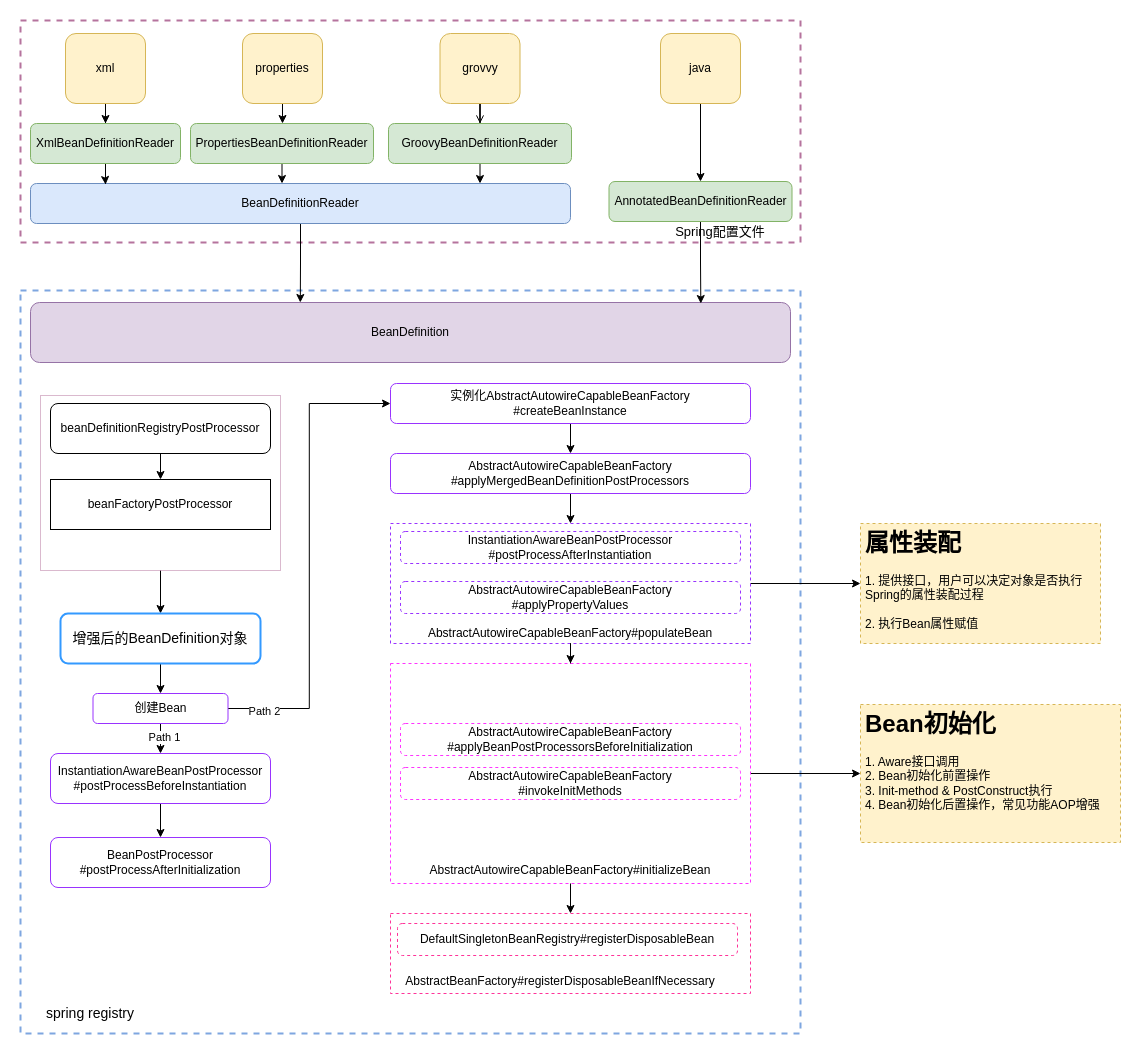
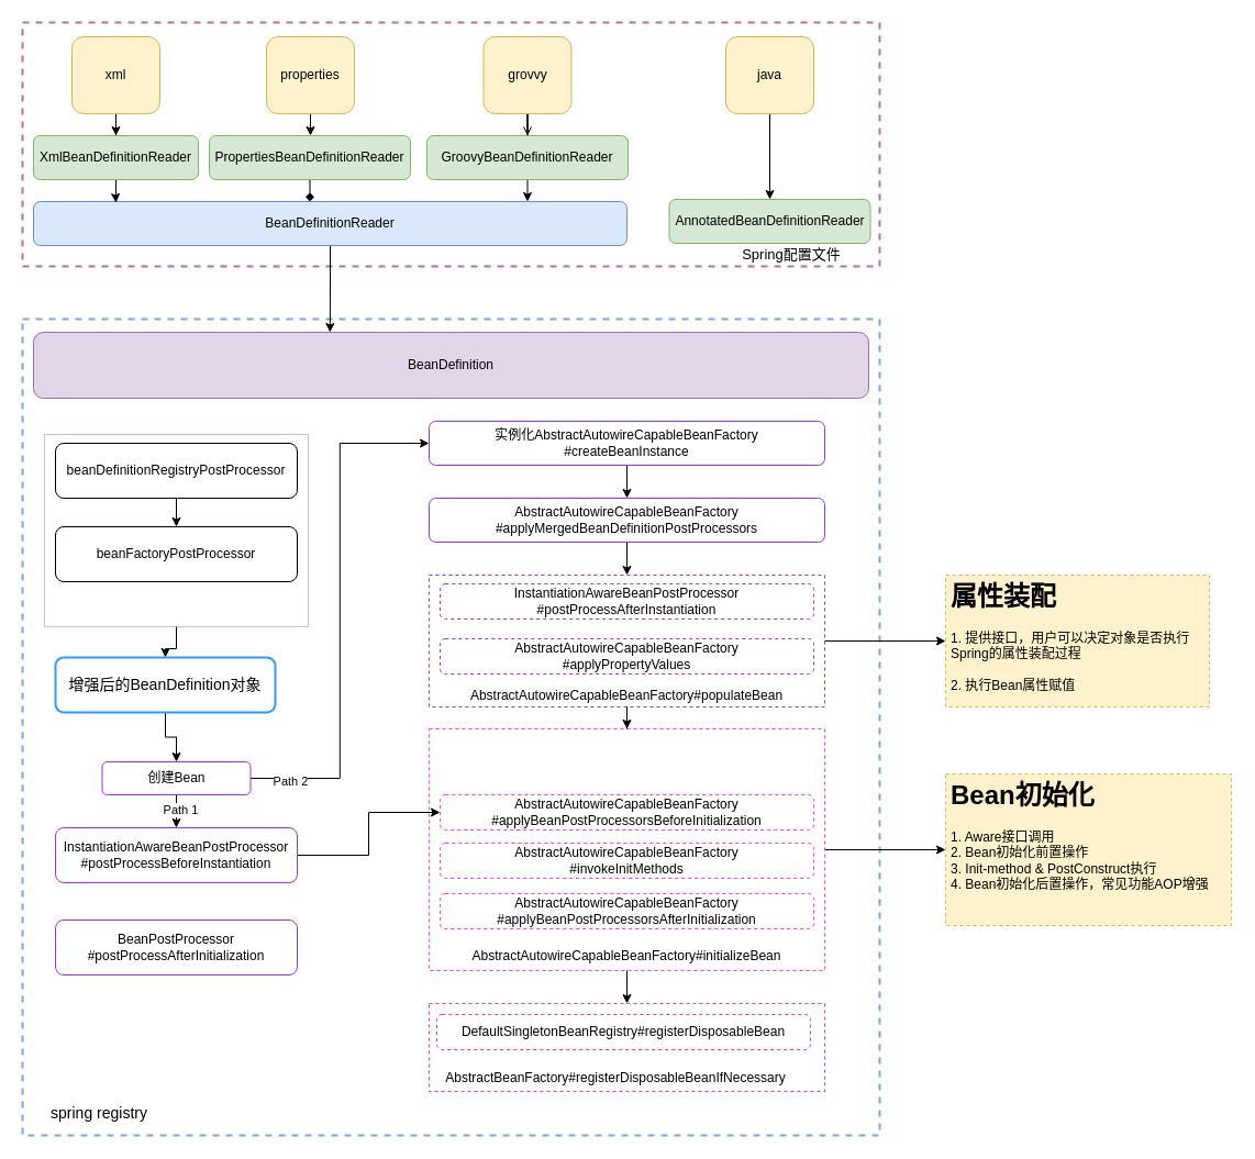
  <mxCell id="0" />
  <mxCell id="1" parent="0" />
  <mxCell id="2" value="" style="rounded=0;whiteSpace=wrap;html=1;fillColor=none;dashed=1;glass=1;strokeColor=#7EA6E0;strokeWidth=2;" vertex="1" parent="1"><mxGeometry x="20" y="290" width="780" height="743" as="geometry" /></mxCell>
  <mxCell id="3" style="edgeStyle=orthogonalEdgeStyle;rounded=0;orthogonalLoop=1;jettySize=auto;html=1;endArrow=classic;endFill=1;" edge="1" parent="1" source="4" target="31"><mxGeometry relative="1" as="geometry" /></mxCell>
  <mxCell id="4" value="" style="rounded=0;whiteSpace=wrap;html=1;glass=0;strokeWidth=1;fillColor=none;dashed=1;dashPattern=1 1;strokeColor=#B5739D;" vertex="1" parent="1"><mxGeometry x="40" y="395" width="240" height="175" as="geometry" /></mxCell>
  <mxCell id="5" value="" style="rounded=0;whiteSpace=wrap;html=1;glass=0;fillColor=none;dashed=1;strokeColor=#B5739D;strokeWidth=2;" vertex="1" parent="1"><mxGeometry x="20" y="20" width="780" height="222" as="geometry" /></mxCell>
  <mxCell id="6" style="edgeStyle=orthogonalEdgeStyle;rounded=0;orthogonalLoop=1;jettySize=auto;html=1;entryX=0.5;entryY=0;entryDx=0;entryDy=0;" edge="1" parent="1" source="7" target="21"><mxGeometry relative="1" as="geometry" /></mxCell>
  <mxCell id="7" value="xml" style="rounded=1;whiteSpace=wrap;html=1;fillColor=#fff2cc;strokeColor=#d6b656;" vertex="1" parent="1"><mxGeometry x="65" y="33" width="80" height="70" as="geometry" /></mxCell>
  <mxCell id="8" style="edgeStyle=orthogonalEdgeStyle;rounded=0;orthogonalLoop=1;jettySize=auto;html=1;exitX=0.5;exitY=1;exitDx=0;exitDy=0;" edge="1" parent="1" source="9" target="23"><mxGeometry relative="1" as="geometry" /></mxCell>
  <mxCell id="9" value="properties" style="rounded=1;whiteSpace=wrap;html=1;fillColor=#fff2cc;strokeColor=#d6b656;" vertex="1" parent="1"><mxGeometry x="242" y="33" width="80" height="70" as="geometry" /></mxCell>
  <mxCell id="10" style="edgeStyle=orthogonalEdgeStyle;rounded=0;orthogonalLoop=1;jettySize=auto;html=1;entryX=0.5;entryY=0;entryDx=0;entryDy=0;endArrow=open;" edge="1" parent="1" source="11" target="25"><mxGeometry relative="1" as="geometry" /></mxCell>
  <mxCell id="11" value="grovvy" style="rounded=1;whiteSpace=wrap;html=1;fillColor=#fff2cc;strokeColor=#d6b656;" vertex="1" parent="1"><mxGeometry x="439.5" y="33" width="80" height="70" as="geometry" /></mxCell>
  <mxCell id="12" style="edgeStyle=orthogonalEdgeStyle;rounded=0;orthogonalLoop=1;jettySize=auto;html=1;" edge="1" parent="1" source="13" target="19"><mxGeometry relative="1" as="geometry" /></mxCell>
  <mxCell id="13" value="java" style="rounded=1;whiteSpace=wrap;html=1;fillColor=#fff2cc;strokeColor=#d6b656;" vertex="1" parent="1"><mxGeometry x="660" y="33" width="80" height="70" as="geometry" /></mxCell>
  <mxCell id="14" style="edgeStyle=orthogonalEdgeStyle;rounded=0;orthogonalLoop=1;jettySize=auto;html=1;exitX=0.5;exitY=1;exitDx=0;exitDy=0;entryX=0.355;entryY=0;entryDx=0;entryDy=0;entryPerimeter=0;" edge="1" parent="1" source="15" target="16"><mxGeometry relative="1" as="geometry" /></mxCell>
  <mxCell id="15" value="BeanDefinitionReader" style="rounded=1;whiteSpace=wrap;html=1;fillColor=#dae8fc;strokeColor=#6c8ebf;" vertex="1" parent="1"><mxGeometry x="30" y="183" width="540" height="40" as="geometry" /></mxCell>
  <mxCell id="16" value="BeanDefinition" style="rounded=1;whiteSpace=wrap;html=1;glass=0;fillColor=#e1d5e7;strokeColor=#9673a6;" vertex="1" parent="1"><mxGeometry x="30" y="302" width="760" height="60" as="geometry" /></mxCell>
  <mxCell id="17" value="&lt;font style=&quot;font-size: 13px&quot;&gt;Spring配置文件&lt;/font&gt;" style="text;html=1;strokeColor=none;fillColor=none;align=center;verticalAlign=middle;whiteSpace=wrap;rounded=0;glass=0;dashed=1;" vertex="1" parent="1"><mxGeometry x="670" y="221" width="100" height="20" as="geometry" /></mxCell>
- <mxCell id="18" style="edgeStyle=orthogonalEdgeStyle;rounded=0;orthogonalLoop=1;jettySize=auto;html=1;entryX=0.882;entryY=0.017;entryDx=0;entryDy=0;entryPerimeter=0;" edge="1" parent="1" source="19" target="16"><mxGeometry relative="1" as="geometry" /></mxCell>
  <mxCell id="19" value="AnnotatedBeanDefinitionReader" style="rounded=1;whiteSpace=wrap;html=1;glass=0;strokeWidth=1;fillColor=#d5e8d4;strokeColor=#82b366;" vertex="1" parent="1"><mxGeometry x="608.5" y="181" width="183" height="40" as="geometry" /></mxCell>
  <mxCell id="20" style="edgeStyle=orthogonalEdgeStyle;rounded=0;orthogonalLoop=1;jettySize=auto;html=1;entryX=0.139;entryY=0.025;entryDx=0;entryDy=0;entryPerimeter=0;" edge="1" parent="1" source="21" target="15"><mxGeometry relative="1" as="geometry" /></mxCell>
  <mxCell id="21" value="XmlBeanDefinitionReader" style="rounded=1;whiteSpace=wrap;html=1;glass=0;strokeWidth=1;fillColor=#d5e8d4;strokeColor=#82b366;" vertex="1" parent="1"><mxGeometry x="30" y="123" width="150" height="40" as="geometry" /></mxCell>
- <mxCell id="22" style="edgeStyle=orthogonalEdgeStyle;rounded=0;orthogonalLoop=1;jettySize=auto;html=1;entryX=0.467;entryY=0;entryDx=0;entryDy=0;entryPerimeter=0;" edge="1" parent="1" source="23" target="15"><mxGeometry relative="1" as="geometry" /></mxCell>
+ <mxCell id="22" style="edgeStyle=orthogonalEdgeStyle;rounded=0;orthogonalLoop=1;jettySize=auto;html=1;entryX=0.467;entryY=0;entryDx=0;entryDy=0;entryPerimeter=0;endArrow=diamond;" edge="1" parent="1" source="23" target="15"><mxGeometry relative="1" as="geometry" /></mxCell>
  <mxCell id="23" value="PropertiesBeanDefinitionReader" style="rounded=1;whiteSpace=wrap;html=1;glass=0;strokeWidth=1;fillColor=#d5e8d4;strokeColor=#82b366;" vertex="1" parent="1"><mxGeometry x="190" y="123" width="183" height="40" as="geometry" /></mxCell>
  <mxCell id="24" style="edgeStyle=orthogonalEdgeStyle;rounded=0;orthogonalLoop=1;jettySize=auto;html=1;entryX=0.832;entryY=0;entryDx=0;entryDy=0;entryPerimeter=0;" edge="1" parent="1" source="25" target="15"><mxGeometry relative="1" as="geometry" /></mxCell>
  <mxCell id="25" value="GroovyBeanDefinitionReader" style="rounded=1;whiteSpace=wrap;html=1;glass=0;strokeWidth=1;fillColor=#d5e8d4;strokeColor=#82b366;" vertex="1" parent="1"><mxGeometry x="388" y="123" width="183" height="40" as="geometry" /></mxCell>
  <mxCell id="26" value="&lt;font style=&quot;font-size: 14px&quot;&gt;spring registry&lt;/font&gt;" style="text;html=1;strokeColor=none;fillColor=none;align=center;verticalAlign=middle;whiteSpace=wrap;rounded=0;glass=0;" vertex="1" parent="1"><mxGeometry x="30" y="1003" width="120" height="20" as="geometry" /></mxCell>
  <mxCell id="27" style="edgeStyle=orthogonalEdgeStyle;rounded=0;orthogonalLoop=1;jettySize=auto;html=1;entryX=0.5;entryY=0;entryDx=0;entryDy=0;" edge="1" parent="1" source="28" target="29"><mxGeometry relative="1" as="geometry" /></mxCell>
  <mxCell id="28" value="beanDefinitionRegistryPostProcessor" style="rounded=1;whiteSpace=wrap;html=1;glass=0;strokeColor=#000000;strokeWidth=1;fillColor=none;" vertex="1" parent="1"><mxGeometry x="50" y="403" width="220" height="50" as="geometry" /></mxCell>
- <mxCell id="29" value="beanFactoryPostProcessor" style="whiteSpace=wrap;html=1;glass=0;strokeColor=#000000;strokeWidth=1;fillColor=none;rounded=0;" vertex="1" parent="1"><mxGeometry x="50" y="479" width="220" height="50" as="geometry" /></mxCell>
+ <mxCell id="29" value="beanFactoryPostProcessor" style="rounded=1;whiteSpace=wrap;html=1;glass=0;strokeColor=#000000;strokeWidth=1;fillColor=none;" vertex="1" parent="1"><mxGeometry x="50" y="479" width="220" height="50" as="geometry" /></mxCell>
  <mxCell id="30" style="edgeStyle=orthogonalEdgeStyle;rounded=0;orthogonalLoop=1;jettySize=auto;html=1;endArrow=classic;endFill=1;" edge="1" parent="1" source="31" target="36"><mxGeometry relative="1" as="geometry" /></mxCell>
- <mxCell id="31" value="&lt;font style=&quot;font-size: 14px&quot;&gt;增强后的BeanDefinition对象&lt;/font&gt;" style="rounded=1;whiteSpace=wrap;html=1;glass=0;strokeWidth=2;fillColor=none;strokeColor=#3399FF;" vertex="1" parent="1"><mxGeometry x="60" y="613" width="200" height="50" as="geometry" /></mxCell>
+ <mxCell id="31" value="&lt;font style=&quot;font-size: 14px&quot;&gt;增强后的BeanDefinition对象&lt;/font&gt;" style="rounded=1;whiteSpace=wrap;html=1;glass=0;strokeWidth=2;fillColor=none;strokeColor=#3399FF;" vertex="1" parent="1"><mxGeometry x="50" y="598" width="200" height="50" as="geometry" /></mxCell>
  <mxCell id="32" style="edgeStyle=orthogonalEdgeStyle;rounded=0;orthogonalLoop=1;jettySize=auto;html=1;entryX=0.5;entryY=0;entryDx=0;entryDy=0;endArrow=classic;endFill=1;" edge="1" parent="1" source="36" target="38"><mxGeometry relative="1" as="geometry" /></mxCell>
  <mxCell id="33" value="Path 1" style="edgeLabel;html=1;align=center;verticalAlign=middle;resizable=0;points=[];" vertex="1" connectable="0" parent="32"><mxGeometry x="0.32" y="3" relative="1" as="geometry"><mxPoint as="offset" /></mxGeometry></mxCell>
  <mxCell id="34" style="edgeStyle=orthogonalEdgeStyle;rounded=0;orthogonalLoop=1;jettySize=auto;html=1;entryX=0;entryY=0.5;entryDx=0;entryDy=0;endArrow=classic;endFill=1;" edge="1" parent="1" source="36" target="41"><mxGeometry relative="1" as="geometry" /></mxCell>
  <mxCell id="35" value="Path 2" style="edgeLabel;html=1;align=center;verticalAlign=middle;resizable=0;points=[];" vertex="1" connectable="0" parent="34"><mxGeometry x="-0.848" y="-2" relative="1" as="geometry"><mxPoint as="offset" /></mxGeometry></mxCell>
  <mxCell id="36" value="创建Bean" style="rounded=1;whiteSpace=wrap;html=1;glass=0;strokeWidth=1;fillColor=none;strokeColor=#9933FF;" vertex="1" parent="1"><mxGeometry x="92.5" y="693" width="135" height="30" as="geometry" /></mxCell>
- <mxCell id="37" style="edgeStyle=orthogonalEdgeStyle;rounded=0;orthogonalLoop=1;jettySize=auto;html=1;entryX=0.5;entryY=0;entryDx=0;entryDy=0;endArrow=classic;endFill=1;" edge="1" parent="1" source="38" target="39"><mxGeometry relative="1" as="geometry" /></mxCell>
+ <mxCell id="37" style="edgeStyle=orthogonalEdgeStyle;rounded=0;orthogonalLoop=1;jettySize=auto;html=1;endArrow=classic;endFill=1;" edge="1" parent="1" source="38" target="53"><mxGeometry relative="1" as="geometry" /></mxCell>
  <mxCell id="38" value="InstantiationAwareBeanPostProcessor&lt;br&gt;#postProcessBeforeInstantiation" style="rounded=1;whiteSpace=wrap;html=1;glass=0;strokeColor=#9933FF;strokeWidth=1;fillColor=none;" vertex="1" parent="1"><mxGeometry x="50" y="753" width="220" height="50" as="geometry" /></mxCell>
  <mxCell id="39" value="BeanPostProcessor&lt;br&gt;#postProcessAfterInitialization&lt;br&gt;" style="rounded=1;whiteSpace=wrap;html=1;glass=0;strokeColor=#9933FF;strokeWidth=1;fillColor=none;" vertex="1" parent="1"><mxGeometry x="50" y="837" width="220" height="50" as="geometry" /></mxCell>
  <mxCell id="40" style="edgeStyle=orthogonalEdgeStyle;rounded=0;orthogonalLoop=1;jettySize=auto;html=1;entryX=0.5;entryY=0;entryDx=0;entryDy=0;endArrow=classic;endFill=1;" edge="1" parent="1" source="41" target="43"><mxGeometry relative="1" as="geometry" /></mxCell>
  <mxCell id="41" value="实例化AbstractAutowireCapableBeanFactory&lt;br&gt;#createBeanInstance" style="rounded=1;whiteSpace=wrap;html=1;glass=0;strokeColor=#9933FF;strokeWidth=1;fillColor=none;" vertex="1" parent="1"><mxGeometry x="390" y="383" width="360" height="40" as="geometry" /></mxCell>
  <mxCell id="42" style="edgeStyle=orthogonalEdgeStyle;rounded=0;orthogonalLoop=1;jettySize=auto;html=1;entryX=0.5;entryY=0;entryDx=0;entryDy=0;endArrow=classic;endFill=1;" edge="1" parent="1" source="43" target="45"><mxGeometry relative="1" as="geometry" /></mxCell>
  <mxCell id="43" value="AbstractAutowireCapableBeanFactory&lt;br&gt;#applyMergedBeanDefinitionPostProcessors" style="rounded=1;whiteSpace=wrap;html=1;glass=0;strokeColor=#9933FF;strokeWidth=1;fillColor=none;" vertex="1" parent="1"><mxGeometry x="390" y="453" width="360" height="40" as="geometry" /></mxCell>
  <mxCell id="44" style="edgeStyle=orthogonalEdgeStyle;rounded=0;orthogonalLoop=1;jettySize=auto;html=1;endArrow=classic;endFill=1;" edge="1" parent="1" source="45" target="60"><mxGeometry relative="1" as="geometry" /></mxCell>
  <mxCell id="45" value="" style="rounded=0;whiteSpace=wrap;html=1;glass=0;strokeColor=#9933FF;strokeWidth=1;fillColor=none;dashed=1;" vertex="1" parent="1"><mxGeometry x="390" y="523" width="360" height="120" as="geometry" /></mxCell>
  <mxCell id="46" value="InstantiationAwareBeanPostProcessor&lt;br&gt;#postProcessAfterInstantiation" style="rounded=1;whiteSpace=wrap;html=1;glass=0;dashed=1;strokeColor=#9933FF;strokeWidth=1;fillColor=none;" vertex="1" parent="1"><mxGeometry x="400" y="531" width="340" height="32" as="geometry" /></mxCell>
  <mxCell id="47" style="edgeStyle=orthogonalEdgeStyle;rounded=0;orthogonalLoop=1;jettySize=auto;html=1;entryX=0.5;entryY=0;entryDx=0;entryDy=0;endArrow=classic;endFill=1;" edge="1" parent="1" source="48" target="52"><mxGeometry relative="1" as="geometry" /></mxCell>
  <mxCell id="48" value="AbstractAutowireCapableBeanFactory#populateBean" style="text;html=1;strokeColor=none;fillColor=none;align=center;verticalAlign=middle;whiteSpace=wrap;rounded=0;glass=0;dashed=1;" vertex="1" parent="1"><mxGeometry x="420" y="623" width="300" height="20" as="geometry" /></mxCell>
  <mxCell id="49" value="AbstractAutowireCapableBeanFactory&lt;br&gt;#applyPropertyValues" style="rounded=1;whiteSpace=wrap;html=1;glass=0;dashed=1;strokeColor=#9933FF;strokeWidth=1;fillColor=none;" vertex="1" parent="1"><mxGeometry x="400" y="581" width="340" height="32" as="geometry" /></mxCell>
  <mxCell id="50" style="edgeStyle=orthogonalEdgeStyle;rounded=0;orthogonalLoop=1;jettySize=auto;html=1;entryX=0.5;entryY=0;entryDx=0;entryDy=0;endArrow=classic;endFill=1;" edge="1" parent="1" source="52" target="57"><mxGeometry relative="1" as="geometry" /></mxCell>
  <mxCell id="51" style="edgeStyle=orthogonalEdgeStyle;rounded=0;orthogonalLoop=1;jettySize=auto;html=1;entryX=0;entryY=0.5;entryDx=0;entryDy=0;endArrow=classic;endFill=1;" edge="1" parent="1" source="52" target="61"><mxGeometry relative="1" as="geometry" /></mxCell>
  <mxCell id="52" value="" style="rounded=0;whiteSpace=wrap;html=1;glass=0;dashed=1;strokeWidth=1;fillColor=none;strokeColor=#FF33FF;" vertex="1" parent="1"><mxGeometry x="390" y="663" width="360" height="220" as="geometry" /></mxCell>
  <mxCell id="53" value="AbstractAutowireCapableBeanFactory&lt;br&gt;#applyBeanPostProcessorsBeforeInitialization" style="rounded=1;whiteSpace=wrap;html=1;glass=0;dashed=1;strokeWidth=1;fillColor=none;strokeColor=#FF33FF;" vertex="1" parent="1"><mxGeometry x="400" y="723" width="340" height="32" as="geometry" /></mxCell>
  <mxCell id="54" value="AbstractAutowireCapableBeanFactory&lt;br&gt;#invokeInitMethods" style="rounded=1;whiteSpace=wrap;html=1;glass=0;dashed=1;strokeWidth=1;fillColor=none;strokeColor=#FF33FF;" vertex="1" parent="1"><mxGeometry x="400" y="767" width="340" height="32" as="geometry" /></mxCell>
+ <mxCell id="55" value="AbstractAutowireCapableBeanFactory&lt;br&gt;#applyBeanPostProcessorsAfterInitialization" style="rounded=1;whiteSpace=wrap;html=1;glass=0;dashed=1;strokeWidth=1;fillColor=none;strokeColor=#FF33FF;" vertex="1" parent="1"><mxGeometry x="400" y="813" width="340" height="32" as="geometry" /></mxCell>
  <mxCell id="56" value="AbstractAutowireCapableBeanFactory#initializeBean" style="text;html=1;strokeColor=none;fillColor=none;align=center;verticalAlign=middle;whiteSpace=wrap;rounded=0;glass=0;dashed=1;" vertex="1" parent="1"><mxGeometry x="420" y="860" width="300" height="20" as="geometry" /></mxCell>
  <mxCell id="57" value="" style="rounded=0;whiteSpace=wrap;html=1;glass=0;dashed=1;strokeWidth=1;fillColor=none;strokeColor=#FF3399;" vertex="1" parent="1"><mxGeometry x="390" y="913" width="360" height="80" as="geometry" /></mxCell>
  <mxCell id="58" value="DefaultSingletonBeanRegistry#registerDisposableBean" style="rounded=1;whiteSpace=wrap;html=1;glass=0;dashed=1;strokeWidth=1;fillColor=none;strokeColor=#FF3399;" vertex="1" parent="1"><mxGeometry x="397" y="923" width="340" height="32" as="geometry" /></mxCell>
  <mxCell id="59" value="AbstractBeanFactory#registerDisposableBeanIfNecessary" style="text;html=1;strokeColor=none;fillColor=none;align=center;verticalAlign=middle;whiteSpace=wrap;rounded=0;glass=0;dashed=1;" vertex="1" parent="1"><mxGeometry x="410" y="971" width="300" height="20" as="geometry" /></mxCell>
  <mxCell id="60" value="&lt;h1&gt;属性装配&lt;/h1&gt;&lt;div&gt;1. 提供接口，用户可以决定对象是否执行Spring的属性装配过程&lt;/div&gt;&lt;div&gt;&lt;br&gt;&lt;/div&gt;&lt;div&gt;2. 执行Bean属性赋值&lt;/div&gt;" style="text;html=1;strokeColor=#d6b656;fillColor=#fff2cc;spacing=5;spacingTop=-20;whiteSpace=wrap;overflow=hidden;rounded=0;glass=0;dashed=1;" vertex="1" parent="1"><mxGeometry x="860" y="523" width="240" height="120" as="geometry" /></mxCell>
  <mxCell id="61" value="&lt;h1&gt;Bean初始化&lt;/h1&gt;&lt;div&gt;1. Aware接口调用&lt;/div&gt;&lt;div&gt;2. Bean初始化前置操作&amp;nbsp;&lt;/div&gt;&lt;div&gt;3. Init-method &amp;amp; PostConstruct执行&lt;/div&gt;&lt;div&gt;4. Bean初始化后置操作，常见功能AOP增强&lt;/div&gt;" style="text;html=1;strokeColor=#d6b656;fillColor=#fff2cc;spacing=5;spacingTop=-20;whiteSpace=wrap;overflow=hidden;rounded=0;glass=0;dashed=1;" vertex="1" parent="1"><mxGeometry x="860" y="704" width="260" height="138" as="geometry" /></mxCell>
